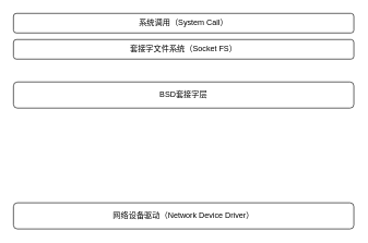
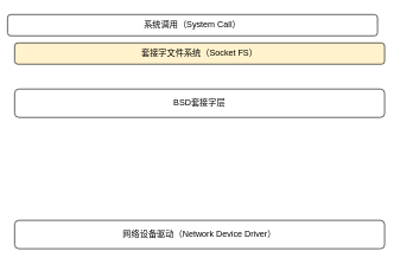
  <mxCell id="0" />
  <mxCell id="1" parent="0" />
- <mxCell id="2" value="套接字文件系统（Socket FS）" style="rounded=1;whiteSpace=wrap;html=1;" vertex="1" parent="1"><mxGeometry x="20" y="60" width="520" height="30" as="geometry" /></mxCell>
+ <mxCell id="2" value="套接字文件系统（Socket FS）" style="rounded=1;whiteSpace=wrap;html=1;fillColor=#fff2cc;" vertex="1" parent="1"><mxGeometry x="20" y="60" width="520" height="30" as="geometry" /></mxCell>
  <mxCell id="3" value="网络设备驱动（Network Device Driver）" style="rounded=1;whiteSpace=wrap;html=1;" vertex="1" parent="1"><mxGeometry x="20" y="310" width="520" height="40" as="geometry" /></mxCell>
  <mxCell id="4" value="BSD套接字层" style="rounded=1;whiteSpace=wrap;html=1;" vertex="1" parent="1"><mxGeometry x="20" y="125" width="520" height="40" as="geometry" /></mxCell>
- <mxCell id="5" value="系统调用（System Call）" style="rounded=1;whiteSpace=wrap;html=1;" vertex="1" parent="1"><mxGeometry x="20" y="20" width="520" height="30" as="geometry" /></mxCell>
+ <mxCell id="5" value="系统调用（System Call）" style="rounded=1;whiteSpace=wrap;html=1;" vertex="1" parent="1"><mxGeometry x="10" y="20" width="520" height="30" as="geometry" /></mxCell>
